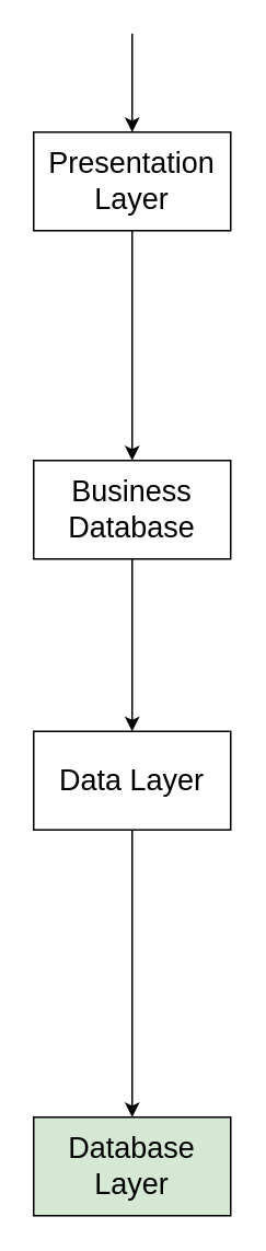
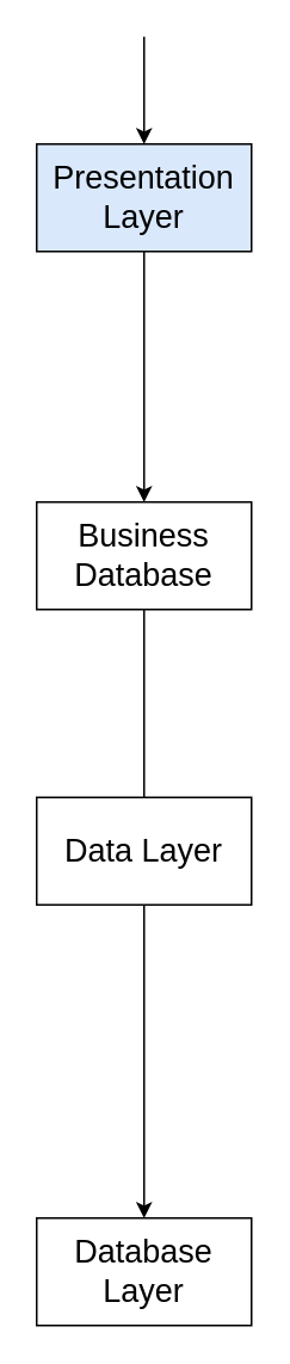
  <mxCell id="0" />
  <mxCell id="1" parent="0" />
- <mxCell id="2" value="Presentation Layer" style="rounded=0;whiteSpace=wrap;html=1;fontSize=18;" parent="1" vertex="1"><mxGeometry x="20" y="80" width="120" height="60" as="geometry" /></mxCell>
+ <mxCell id="2" value="Presentation Layer" style="rounded=0;whiteSpace=wrap;html=1;fontSize=18;fillColor=#dae8fc;" parent="1" vertex="1"><mxGeometry x="20" y="80" width="120" height="60" as="geometry" /></mxCell>
  <mxCell id="3" value="" style="endArrow=classic;html=1;rounded=0;entryX=0.5;entryY=0;entryDx=0;entryDy=0;fontSize=18;" parent="1" target="2" edge="1"><mxGeometry width="50" height="50" relative="1" as="geometry"><mxPoint x="80" y="20" as="sourcePoint" /><mxPoint x="130" y="-80" as="targetPoint" /></mxGeometry></mxCell>
- <mxCell id="4" style="edgeStyle=orthogonalEdgeStyle;rounded=0;orthogonalLoop=1;jettySize=auto;html=1;exitX=0.5;exitY=1;exitDx=0;exitDy=0;entryX=0.5;entryY=0;entryDx=0;entryDy=0;fontSize=18;" parent="1" source="5" target="8" edge="1"><mxGeometry relative="1" as="geometry" /></mxCell>
+ <mxCell id="4" style="edgeStyle=orthogonalEdgeStyle;rounded=0;orthogonalLoop=1;jettySize=auto;html=1;exitX=0.5;exitY=1;exitDx=0;exitDy=0;entryX=0.5;entryY=0;entryDx=0;entryDy=0;fontSize=18;endArrow=none;" parent="1" source="5" target="8" edge="1"><mxGeometry relative="1" as="geometry" /></mxCell>
  <mxCell id="5" value="Business Database" style="rounded=0;whiteSpace=wrap;html=1;fontSize=18;" parent="1" vertex="1"><mxGeometry x="20" y="280" width="120" height="60" as="geometry" /></mxCell>
  <mxCell id="6" value="" style="endArrow=classic;html=1;rounded=0;entryX=0.5;entryY=0;entryDx=0;entryDy=0;exitX=0.5;exitY=1;exitDx=0;exitDy=0;fontSize=18;" parent="1" source="2" target="5" edge="1"><mxGeometry width="50" height="50" relative="1" as="geometry"><mxPoint x="80" y="140" as="sourcePoint" /><mxPoint x="130" y="60" as="targetPoint" /></mxGeometry></mxCell>
  <mxCell id="7" style="edgeStyle=orthogonalEdgeStyle;rounded=0;orthogonalLoop=1;jettySize=auto;html=1;exitX=0.5;exitY=1;exitDx=0;exitDy=0;entryX=0.5;entryY=0;entryDx=0;entryDy=0;fontSize=18;" parent="1" source="8" target="9" edge="1"><mxGeometry relative="1" as="geometry" /></mxCell>
  <mxCell id="8" value="Data Layer" style="rounded=0;whiteSpace=wrap;html=1;fontSize=18;" parent="1" vertex="1"><mxGeometry x="20" y="445" width="120" height="60" as="geometry" /></mxCell>
- <mxCell id="9" value="Database Layer" style="rounded=0;whiteSpace=wrap;html=1;fontSize=18;fillColor=#d5e8d4;" parent="1" vertex="1"><mxGeometry x="20" y="680" width="120" height="60" as="geometry" /></mxCell>
+ <mxCell id="9" value="Database Layer" style="rounded=0;whiteSpace=wrap;html=1;fontSize=18;" parent="1" vertex="1"><mxGeometry x="20" y="680" width="120" height="60" as="geometry" /></mxCell>
